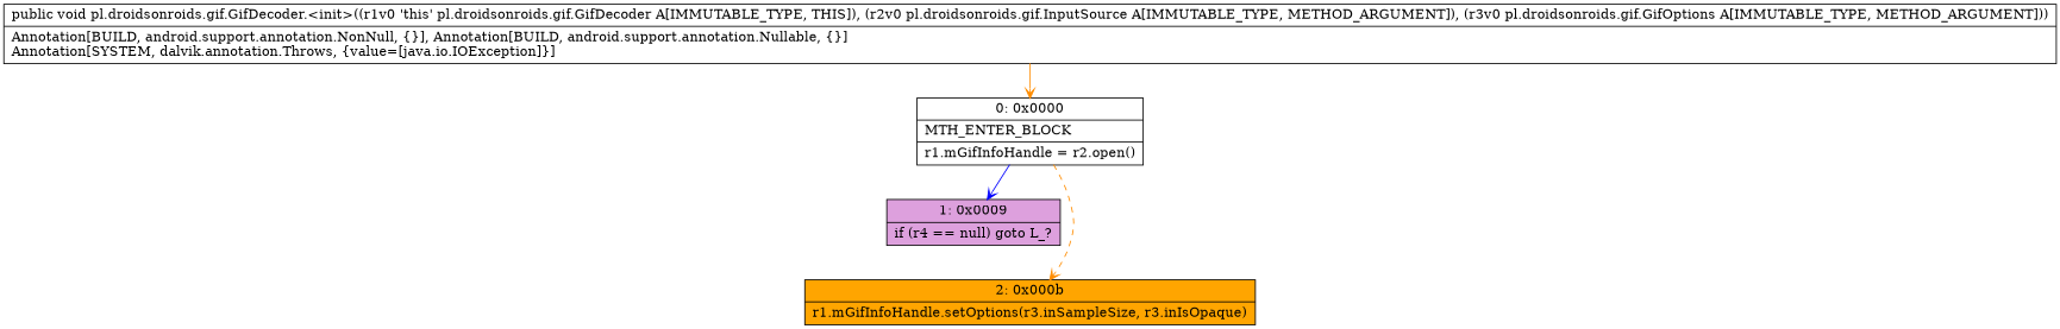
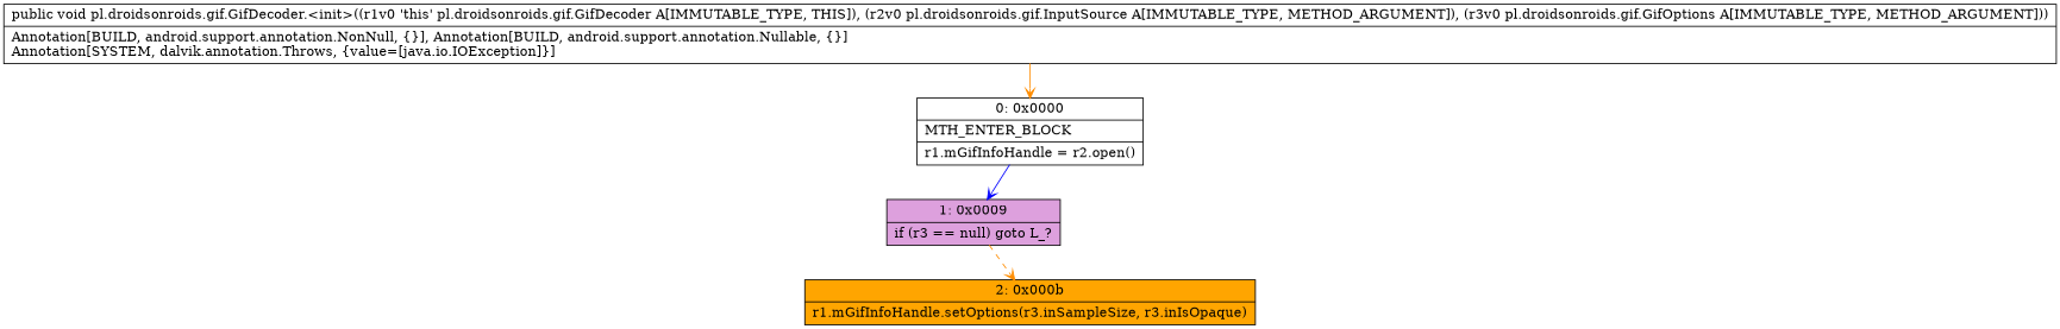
  digraph {
    node [fillcolor=white shape=record style=filled]
    edge [arrowhead=vee color=darkorange]
    n1 [label="{0\:\ 0x0000|MTH_ENTER_BLOCK\l|r1.mGifInfoHandle = r2.open()\l}"]
-   n2 [fillcolor=plum label="{1\:\ 0x0009|if (r4 == null) goto L_?\l}"]
+   n2 [fillcolor=plum label="{1\:\ 0x0009|if (r3 == null) goto L_?\l}"]
    n3 [fillcolor=orange label="{2\:\ 0x000b|r1.mGifInfoHandle.setOptions(r3.inSampleSize, r3.inIsOpaque)\l}"]
    n4 [label="{public void pl.droidsonroids.gif.GifDecoder.\<init\>((r1v0 'this' pl.droidsonroids.gif.GifDecoder A[IMMUTABLE_TYPE, THIS]), (r2v0 pl.droidsonroids.gif.InputSource A[IMMUTABLE_TYPE, METHOD_ARGUMENT]), (r3v0 pl.droidsonroids.gif.GifOptions A[IMMUTABLE_TYPE, METHOD_ARGUMENT]))  | Annotation[BUILD, android.support.annotation.NonNull, \{\}], Annotation[BUILD, android.support.annotation.Nullable, \{\}]\lAnnotation[SYSTEM, dalvik.annotation.Throws, \{value=[java.io.IOException]\}]\l}"]
    n1 -> n2 [color=blue]
-   n1 -> n3 [style=dashed]
+   n2 -> n3 [style=dashed]
    n4 -> n1
  }
